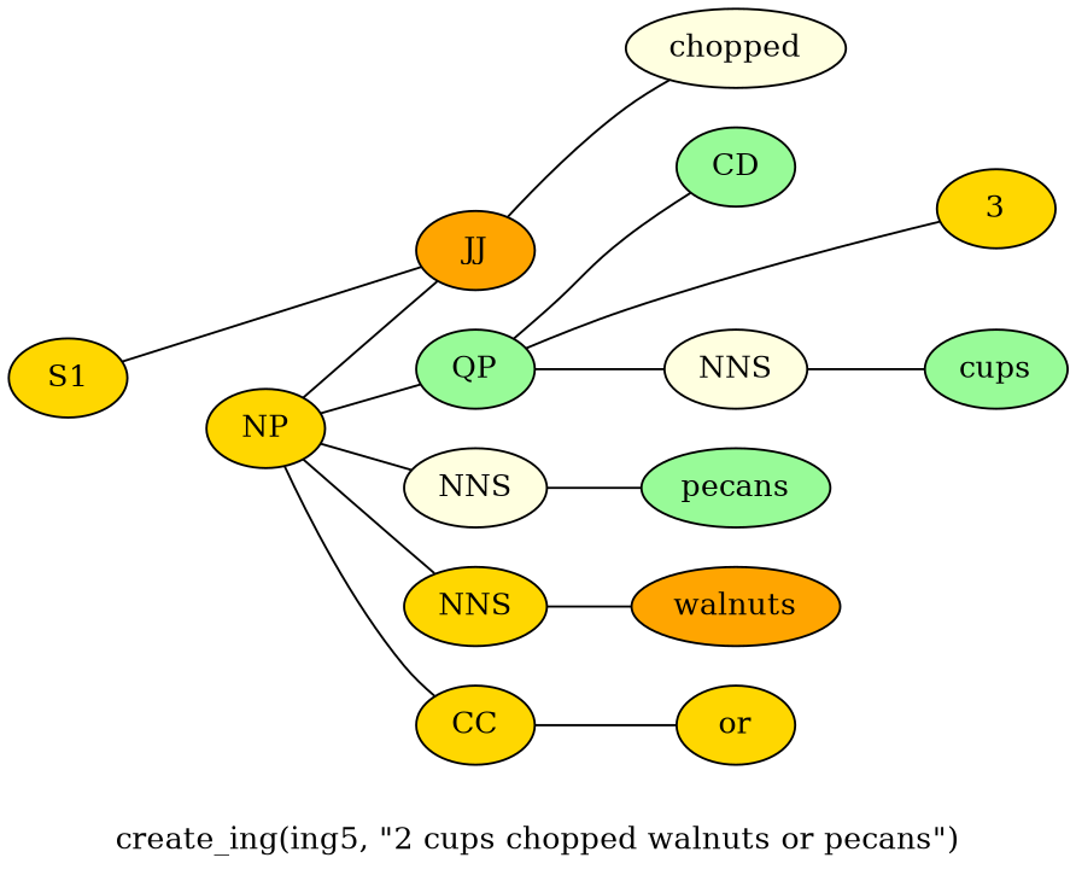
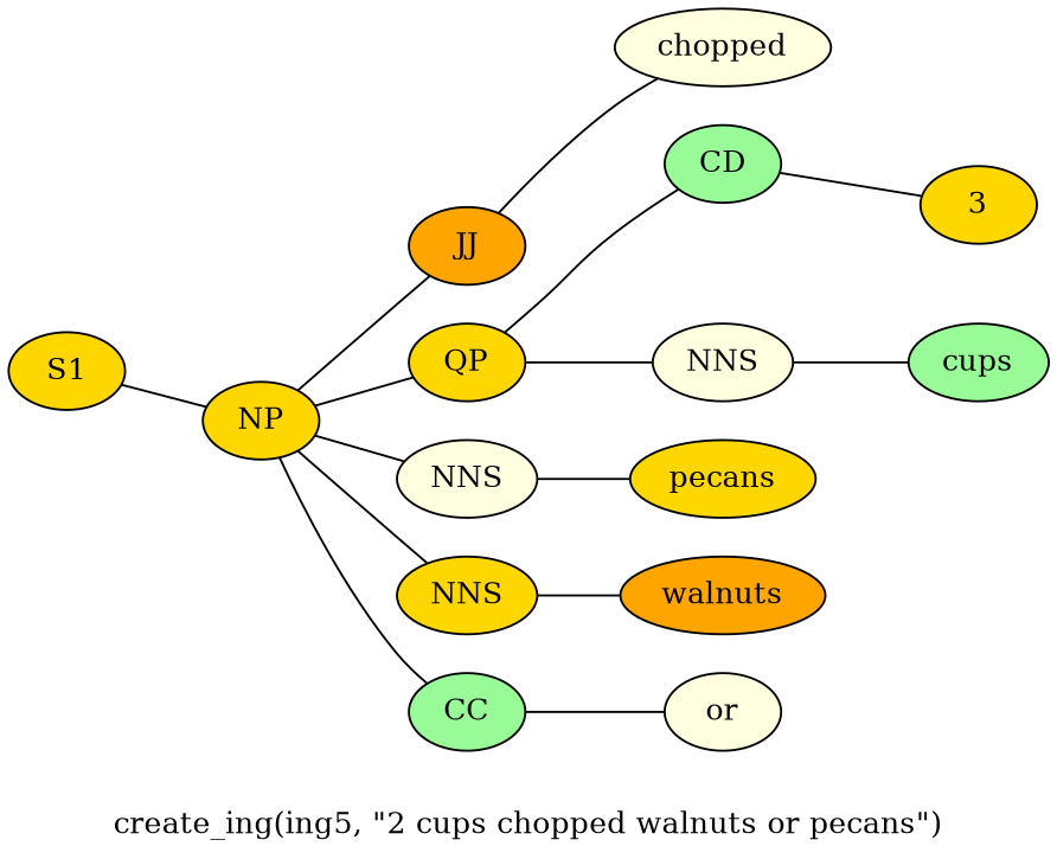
  graph {
    label="create_ing(ing5, \"2 cups chopped walnuts or pecans\")"
    rankdir=LR
    node [fillcolor=gold style=filled]
    n1 [label=S1]
    n2 [label=NP]
-   n3 [fillcolor=palegreen label=QP]
+   n3 [label=QP]
    n4 [fillcolor=orange label=JJ]
    n5 [label=NNS]
-   n6 [label=CC]
+   n6 [fillcolor=palegreen label=CC]
    n7 [fillcolor=lightyellow label=NNS]
    n8 [fillcolor=palegreen label=CD]
    n9 [fillcolor=lightyellow label=NNS]
    n10 [fillcolor=lightyellow label=chopped]
    n11 [fillcolor=orange label=walnuts]
-   n12 [label=or]
-   n13 [fillcolor=palegreen label=pecans]
+   n12 [fillcolor=lightyellow label=or]
+   n13 [label=pecans]
    n14 [label=3]
    n15 [fillcolor=palegreen label=cups]
-   n1 -- n4
+   n1 -- n2
    n2 -- n3
    n2 -- n4
    n2 -- n5
    n2 -- n6
    n2 -- n7
    n3 -- n8
    n3 -- n9
    n4 -- n10
    n5 -- n11
    n6 -- n12
    n7 -- n13
-   n3 -- n14
+   n8 -- n14
    n9 -- n15
  }
